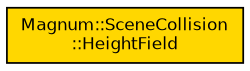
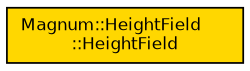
  digraph {
    rankdir=TB
-   n1 [color=black fillcolor=gold fontname=Helvetica fontsize=10 height=0.2 label="Magnum::SceneCollision\l::HeightField" shape=record style=filled width=0.4]
+   n1 [color=black fillcolor=gold fontname=Helvetica fontsize=10 height=0.2 label="Magnum::HeightField\l::HeightField" shape=record style=filled width=0.4]
  }
